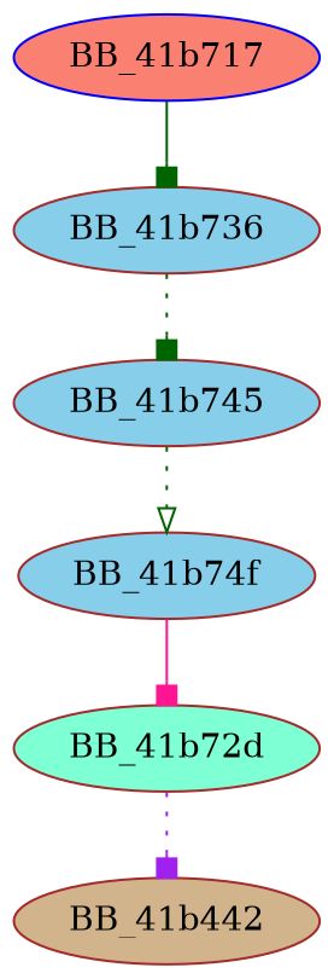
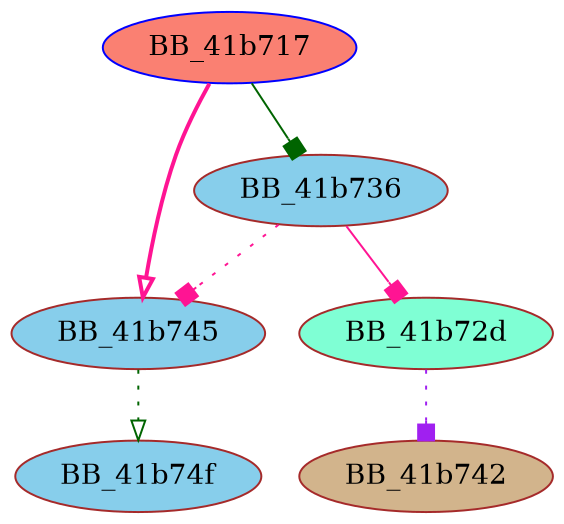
  digraph {
    node [color=brown fillcolor=skyblue style=filled]
    edge [arrowhead=box color=deeppink style=dotted]
    BB_41b717 [color=blue fillcolor=salmon]
    n2 [label=BB_41b736]
    BB_41b745
    BB_41b72d [fillcolor=aquamarine]
    BB_41b74f
-   BB_41b742 [fillcolor=tan label=BB_41b442]
+   BB_41b742 [fillcolor=tan]
    BB_41b717 -> n2 [color=darkgreen style=solid]
-   n2 -> BB_41b745 [color=darkgreen]
-   BB_41b74f -> BB_41b72d [style=solid]
+   BB_41b717 -> BB_41b745 [arrowhead=onormal style=bold]
+   n2 -> BB_41b745
+   n2 -> BB_41b72d [style=solid]
    BB_41b745 -> BB_41b74f [arrowhead=onormal color=darkgreen]
    BB_41b72d -> BB_41b742 [color=purple]
  }
